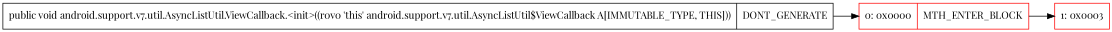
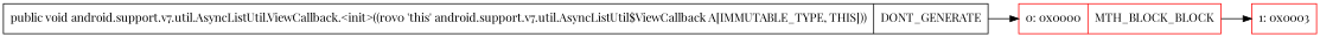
  digraph {
    rankdir=LR
    fontname="Playfair Display"
    node [color=red shape=record fontname="Playfair Display"]
    edge [fontname="Playfair Display"]
-   n1 [label="{0\:\ 0x0000|MTH_ENTER_BLOCK\l}"]
+   n1 [label="{0\:\ 0x0000|MTH_BLOCK_BLOCK\l}"]
    n2 [label="{1\:\ 0x0003}"]
    n3 [label="{public void android.support.v7.util.AsyncListUtil.ViewCallback.\<init\>((r0v0 'this' android.support.v7.util.AsyncListUtil$ViewCallback A[IMMUTABLE_TYPE, THIS]))  | DONT_GENERATE\l}" color=""]
    subgraph cluster_1 {
      label="R(0)"
    }
    n1 -> n2
    n3 -> n1
  }
